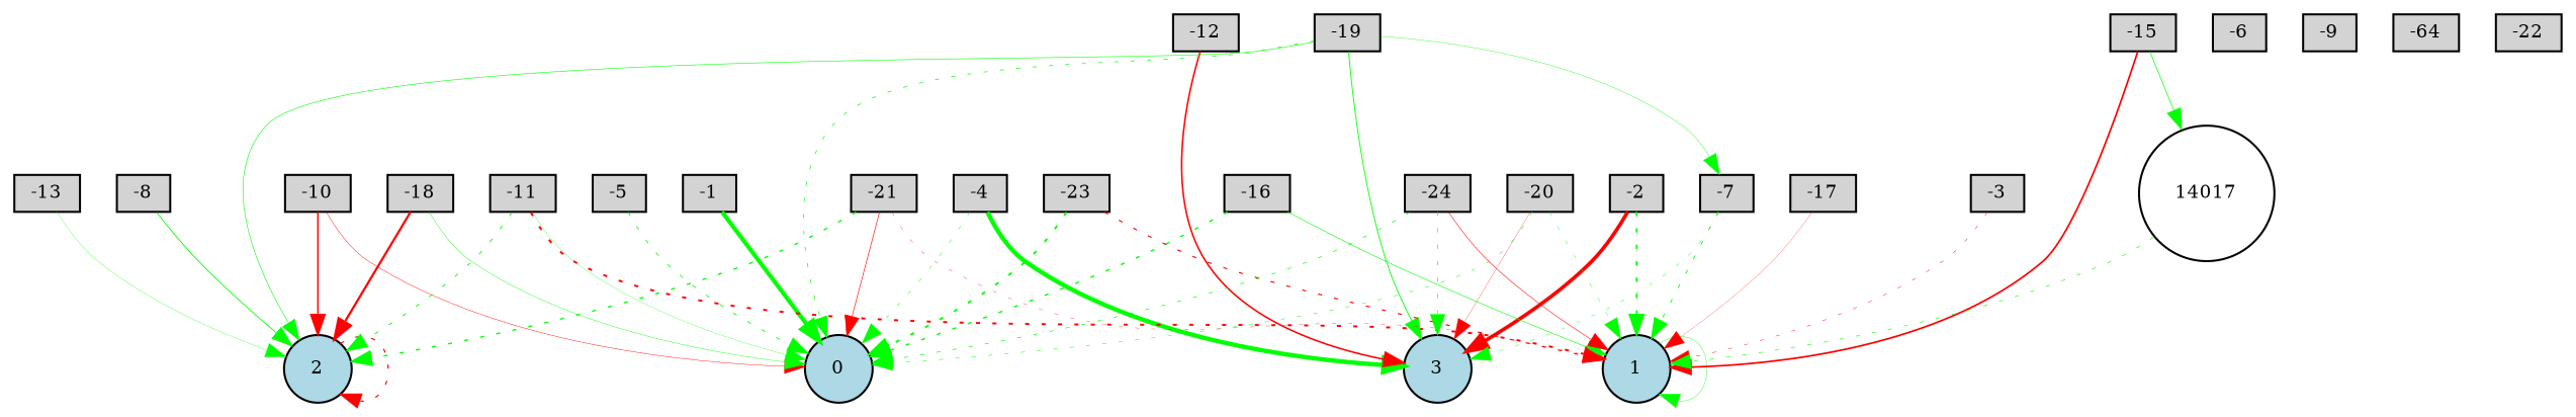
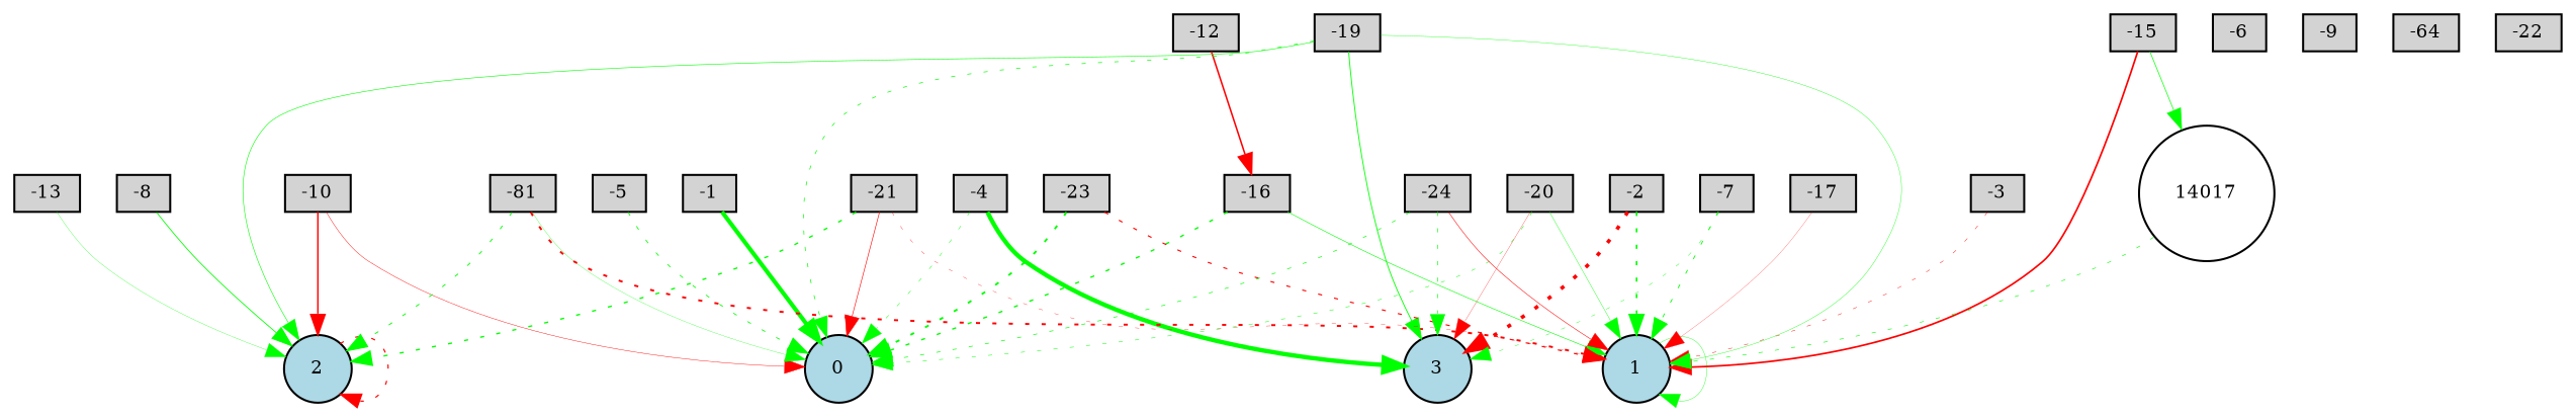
  digraph {
    node [fillcolor=lightgray fontsize=9 shape=box style=filled]
    edge [color=green style=solid]
    -1 [height=0.2 width=0.2]
    0 [fillcolor=lightblue height=0.2 shape=circle width=0.2]
    -2 [height=0.2 width=0.2]
    1 [fillcolor=lightblue height=0.2 shape=circle width=0.2]
    3 [fillcolor=lightblue height=0.2 shape=circle width=0.2]
    -3 [height=0.2 width=0.2]
    -4 [height=0.2 width=0.2]
    -5 [height=0.2 width=0.2]
    -6 [height=0.2 width=0.2]
    -7 [height=0.2 width=0.2]
    -8 [height=0.2 width=0.2]
    2 [fillcolor=lightblue height=0.2 shape=circle width=0.2]
    -9 [height=0.2 width=0.2]
    -10 [height=0.2 width=0.2]
-   -11 [height=0.2 width=0.2]
+   -11 [height=0.2 width=0.2 label=-81]
    -12 [height=0.2 width=0.2]
    -13 [height=0.2 width=0.2]
    n18 [height=0.2 label=-64 width=0.2]
    -15 [height=0.2 width=0.2]
    14017 [fillcolor=white height=0.2 shape=circle width=0.2]
    -16 [height=0.2 width=0.2]
    -17 [height=0.2 width=0.2]
-   -18 [height=0.2 width=0.2]
    -19 [height=0.2 width=0.2]
    -20 [height=0.2 width=0.2]
    -21 [height=0.2 width=0.2]
    -22 [height=0.2 width=0.2]
    -23 [height=0.2 width=0.2]
    -24 [height=0.2 width=0.2]
    -1 -> 0 [penwidth=2.046542490679235]
    -2 -> 1 [penwidth=0.8188214800344241 style=dotted]
-   -2 -> 3 [color=red penwidth=1.775669928131589]
+   -2 -> 3 [color=red penwidth=1.775669928131589 style=dotted]
    1 -> 1 [penwidth=0.17741403056181737]
    -3 -> 1 [color=red penwidth=0.21126642030743542 style=dotted]
    -4 -> 0 [penwidth=0.22253186592616847 style=dotted]
    -4 -> 3 [penwidth=2.143753248301008]
    -5 -> 0 [penwidth=0.40461953366584225 style=dotted]
    -7 -> 1 [penwidth=0.42205366002489986 style=dotted]
    -7 -> 3 [penwidth=0.19217948087752967 style=dotted]
    -8 -> 2 [penwidth=0.4052987045513661]
    2 -> 2 [color=red penwidth=0.5766967361941043 style=dotted]
    -10 -> 0 [color=red penwidth=0.20582408840207678]
    -10 -> 2 [color=red penwidth=0.6988165549295307]
    -11 -> 0 [penwidth=0.13635778516197594]
    -11 -> 1 [color=red penwidth=0.9555047579356927 style=dotted]
    -11 -> 2 [penwidth=0.45507962714290306 style=dotted]
-   -12 -> 3 [color=red penwidth=0.7634362402254596]
+   -12 -> -16 [color=red penwidth=0.7634362402254596]
    -13 -> 2 [penwidth=0.13997816385899944]
    -15 -> 1 [color=red penwidth=0.8357639986331719]
    -15 -> 14017 [penwidth=0.3385855635080236]
    14017 -> 1 [penwidth=0.29434097709716656 style=dotted]
    -16 -> 0 [penwidth=0.685613345873826 style=dotted]
    -16 -> 1 [penwidth=0.2804457504963618]
    -17 -> 1 [color=red penwidth=0.11121360223406003]
-   -18 -> 0 [penwidth=0.195541448185835]
-   -18 -> 2 [color=red penwidth=1.0826799187302565]
    -19 -> 0 [penwidth=0.3430402661595574 style=dotted]
-   -19 -> -7 [penwidth=0.18198164156053687]
+   -19 -> 1 [penwidth=0.18198164156053687]
    -19 -> 3 [penwidth=0.42707926100790217]
    -19 -> 2 [penwidth=0.28034993175289324]
    -20 -> 0 [penwidth=0.23881931080505073 style=dotted]
-   -20 -> 1 [penwidth=0.18866706328578525 style=dotted]
+   -20 -> 1 [penwidth=0.18866706328578525]
    -20 -> 3 [color=red penwidth=0.13063770449632234]
    -21 -> 0 [color=red penwidth=0.29595129947327103]
    -21 -> 1 [color=red penwidth=0.15698713392827413 style=dotted]
    -21 -> 2 [penwidth=0.6676363784547982 style=dotted]
    -23 -> 0 [penwidth=0.9365738839190895 style=dotted]
    -23 -> 1 [color=red penwidth=0.5516279154399525 style=dotted]
    -24 -> 0 [penwidth=0.32595720357333713 style=dotted]
    -24 -> 1 [color=red penwidth=0.26054171068126963]
    -24 -> 3 [penwidth=0.3215801198213278 style=dotted]
  }
